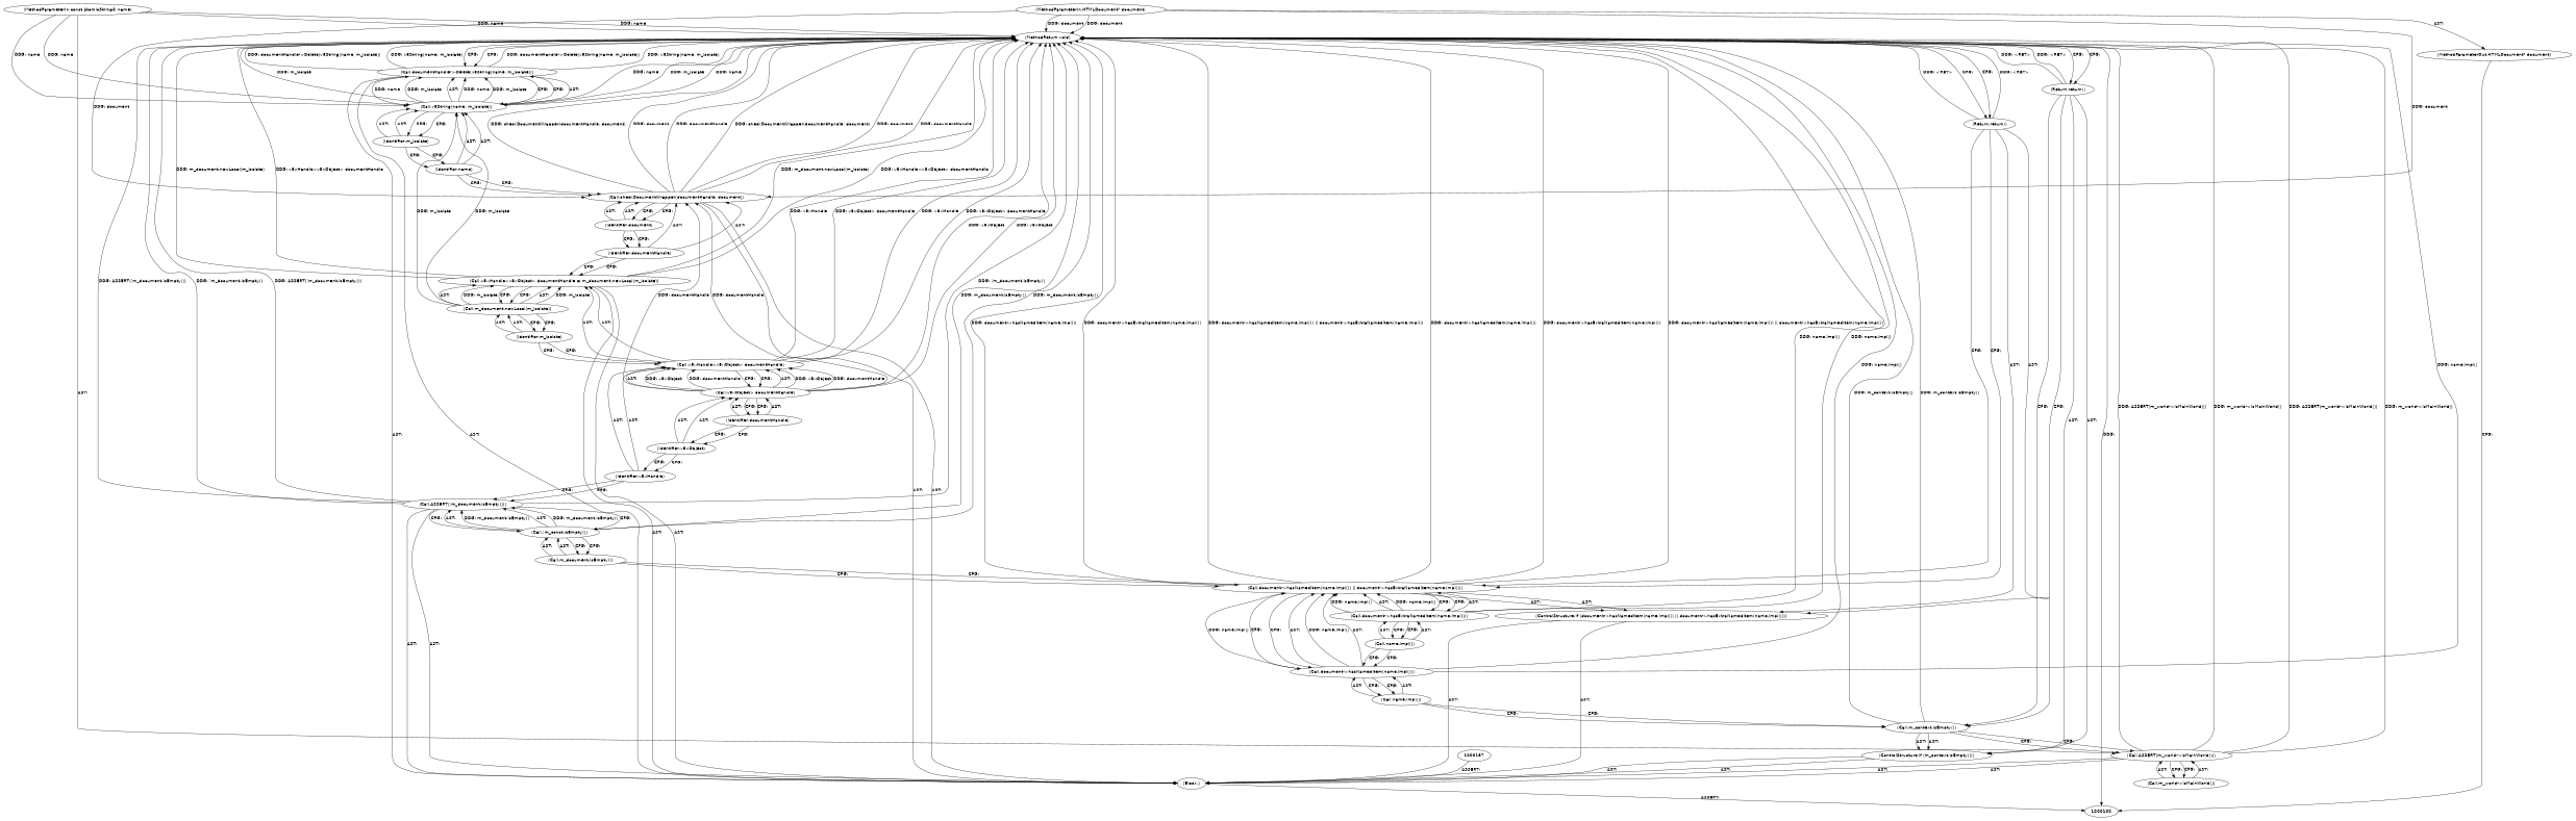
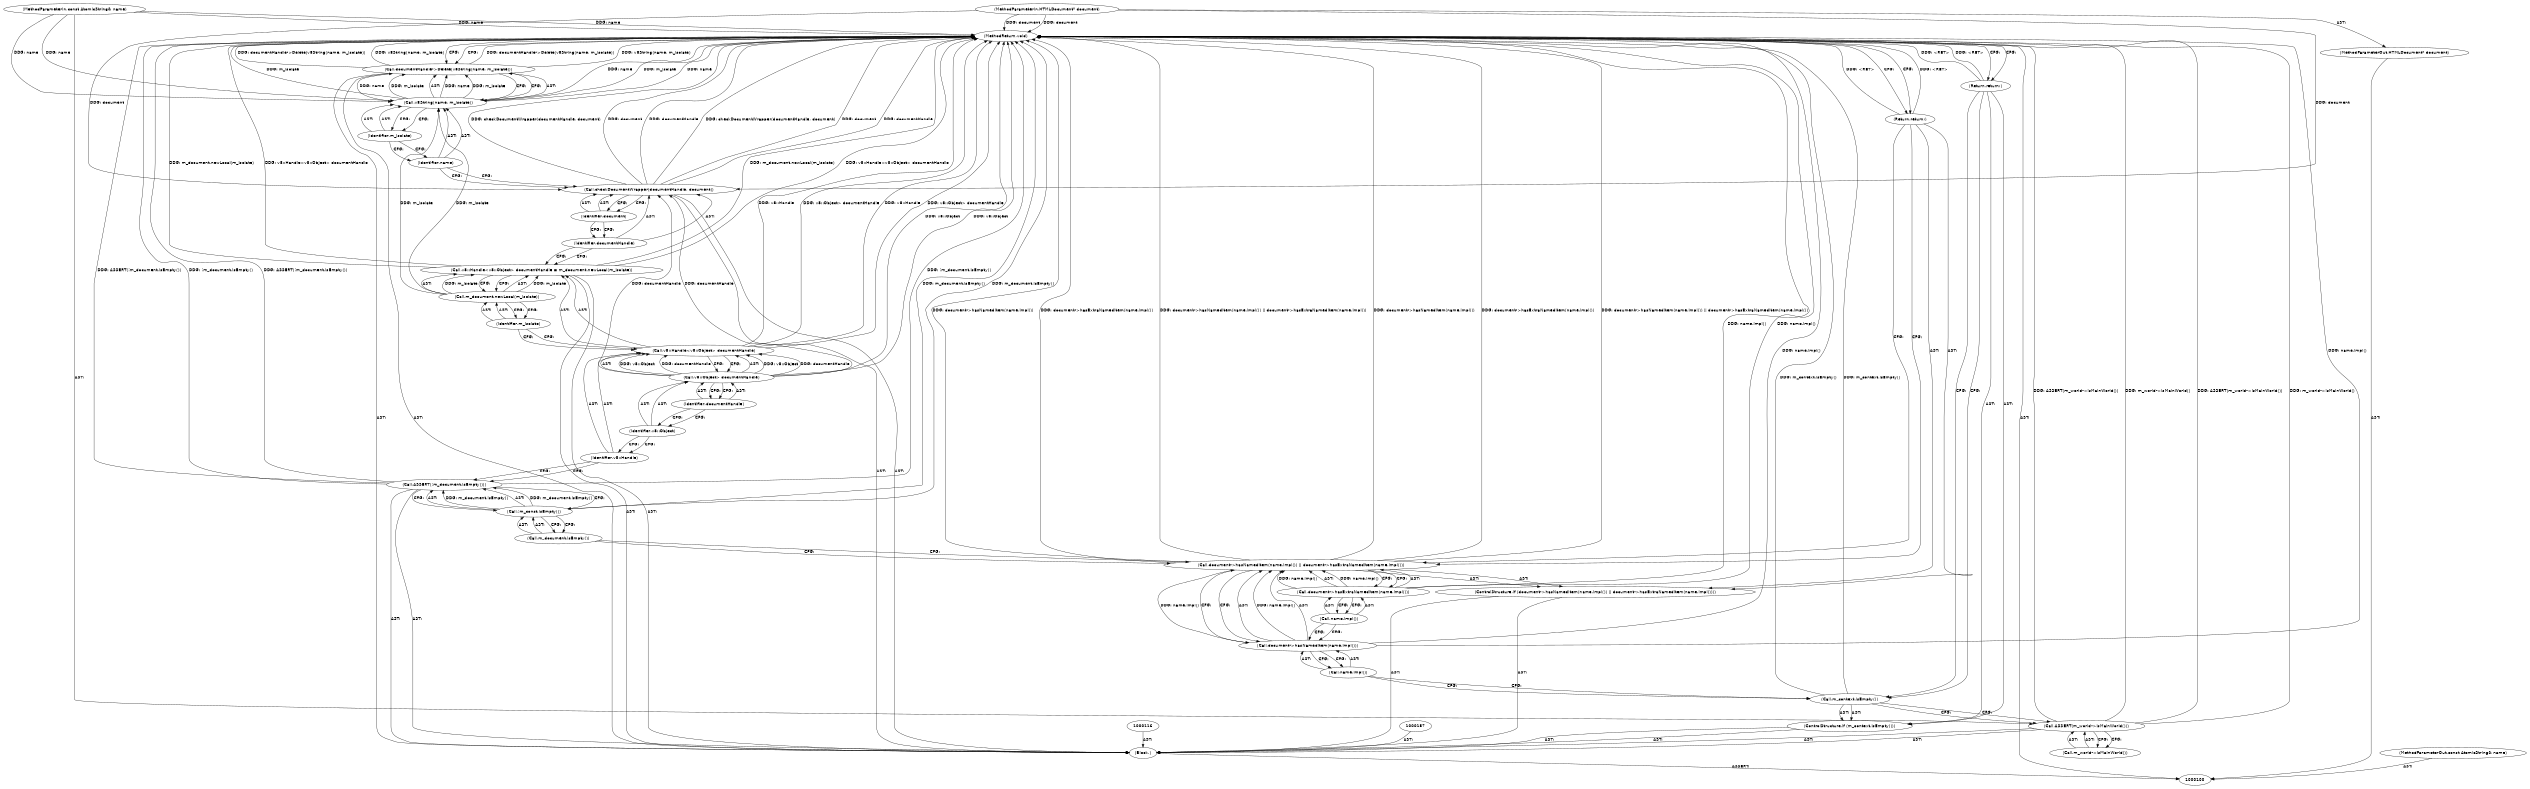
  digraph {
    fontname="DejaVu Sans"
    node [fontname="DejaVu Sans"]
    edge [fontname="DejaVu Sans"]
    n1 [label="(MethodReturn,void)"]
    n2 [label="(Call,documentHandle->Delete(v8String(name, m_isolate)))"]
    n3 [label="(Return,return;)"]
    n4 [label="(Return,return;)"]
    1000100
    n6 [label="(Call,v8String(name, m_isolate))"]
    n7 [label="(Block,)"]
    n8 [label="(ControlStructure,if (m_context.isEmpty()))"]
    n9 [label="(Call,m_context.isEmpty())"]
    n10 [label="(Call,document->hasNamedItem(name.impl()) || document->hasExtraNamedItem(name.impl()))"]
    n11 [label="(ControlStructure,if (document->hasNamedItem(name.impl()) || document->hasExtraNamedItem(name.impl())))"]
    n12 [label="(MethodParameterIn,HTMLDocument* document)"]
    n13 [label="(Call,checkDocumentWrapper(documentHandle, document))"]
    n14 [label="(MethodParameterOut,HTMLDocument* document)"]
    n15 [label="(Identifier,document)"]
    n16 [label="(MethodParameterIn,const AtomicString& name)"]
    n17 [label="(Call,ASSERT(m_world->isMainWorld()))"]
    n18 [label="(Identifier,m_isolate)"]
+   n19 [label="(MethodParameterOut,const AtomicString& name)"]
    n20 [label="(Call,!m_const.isEmpty())"]
    n21 [label="(Call,m_document.isEmpty())"]
    n22 [label="(Call,ASSERT(!m_document.isEmpty()))"]
    n23 [label="(Call,document->hasNamedItem(name.impl()))"]
    n24 [label="(Call,document->hasExtraNamedItem(name.impl()))"]
    n25 [label="(Call,v8::Object> documentHandle)"]
    n26 [label="(Identifier,documentHandle)"]
    n27 [label="(Call,v8::Handle<v8::Object> documentHandle)"]
    n28 [label="(Identifier,v8::Object)"]
    n29 [label="(Call,v8::Handle<v8::Object> documentHandle = m_document.newLocal(m_isolate))"]
    n30 [label="(Identifier,v8::Handle)"]
    n31 [label="(Call,m_document.newLocal(m_isolate))"]
    n32 [label="(Identifier,m_isolate)"]
    n33 [label="(Identifier,documentHandle)"]
    n34 [label="(Identifier,name)"]
    n35 [label="(Call,m_world->isMainWorld())"]
    n36 [label="(Call,name.impl())"]
    n37 [label="(Call,name.impl())"]
+   1000116
    n39 [label=1000157]
    n1 -> n2 [label="CFG: "]
    n1 -> n2 [label="CFG: "]
    n1 -> n3 [label="CFG: "]
    n1 -> n3 [label="CFG: "]
    n1 -> n4 [label="CFG: "]
    n1 -> n4 [label="CFG: "]
-   n1 -> 1000100 [label="DDG: "]
+   n1 -> 1000100 [label="AST: "]
    n2 -> n1 [label="DDG: documentHandle->Delete(v8String(name, m_isolate))"]
    n2 -> n1 [label="DDG: v8String(name, m_isolate)"]
    n2 -> n1 [label="DDG: documentHandle->Delete(v8String(name, m_isolate))"]
    n2 -> n1 [label="DDG: v8String(name, m_isolate)"]
    n2 -> n6 [label="CFG: "]
    n2 -> n6 [label="CFG: "]
    n2 -> n7 [label="AST: "]
    n2 -> n7 [label="AST: "]
    n3 -> n1 [label="DDG: <RET>"]
    n3 -> n1 [label="DDG: <RET>"]
    n3 -> n8 [label="AST: "]
    n3 -> n8 [label="AST: "]
    n3 -> n9 [label="CFG: "]
    n3 -> n9 [label="CFG: "]
    n4 -> n1 [label="DDG: <RET>"]
    n4 -> n1 [label="DDG: <RET>"]
    n4 -> n10 [label="CFG: "]
    n4 -> n10 [label="CFG: "]
    n4 -> n11 [label="AST: "]
    n4 -> n11 [label="AST: "]
    n6 -> n1 [label="DDG: name"]
    n6 -> n1 [label="DDG: m_isolate"]
    n6 -> n1 [label="DDG: name"]
    n6 -> n1 [label="DDG: m_isolate"]
    n6 -> n2 [label="AST: "]
    n6 -> n2 [label="DDG: name"]
    n6 -> n2 [label="DDG: m_isolate"]
    n6 -> n2 [label="AST: "]
    n6 -> n2 [label="DDG: name"]
    n6 -> n2 [label="DDG: m_isolate"]
    n6 -> n18 [label="CFG: "]
    n6 -> n18 [label="CFG: "]
    n7 -> 1000100 [label="ASSERT: "]
    n8 -> n7 [label="AST: "]
    n8 -> n7 [label="AST: "]
    n9 -> n1 [label="DDG: m_context.isEmpty()"]
    n9 -> n1 [label="DDG: m_context.isEmpty()"]
    n9 -> n8 [label="AST: "]
    n9 -> n8 [label="AST: "]
    n9 -> n17 [label="CFG: "]
    n9 -> n17 [label="CFG: "]
    n10 -> n1 [label="DDG: document->hasNamedItem(name.impl())"]
    n10 -> n1 [label="DDG: document->hasExtraNamedItem(name.impl())"]
    n10 -> n1 [label="DDG: document->hasNamedItem(name.impl()) || document->hasExtraNamedItem(name.impl())"]
    n10 -> n1 [label="DDG: document->hasNamedItem(name.impl())"]
    n10 -> n1 [label="DDG: document->hasExtraNamedItem(name.impl())"]
    n10 -> n1 [label="DDG: document->hasNamedItem(name.impl()) || document->hasExtraNamedItem(name.impl())"]
    n10 -> n11 [label="AST: "]
    n10 -> n11 [label="AST: "]
    n10 -> n23 [label="CFG: "]
    n10 -> n23 [label="CFG: "]
    n10 -> n24 [label="CFG: "]
    n10 -> n24 [label="CFG: "]
    n11 -> n7 [label="AST: "]
    n11 -> n7 [label="AST: "]
    n12 -> n1 [label="DDG: document"]
    n12 -> n1 [label="DDG: document"]
    n12 -> n13 [label="DDG: document"]
    n12 -> n13 [label="DDG: document"]
    n12 -> n14 [label="AST: "]
    n13 -> n1 [label="DDG: documentHandle"]
    n13 -> n1 [label="DDG: checkDocumentWrapper(documentHandle, document)"]
    n13 -> n1 [label="DDG: document"]
    n13 -> n1 [label="DDG: documentHandle"]
    n13 -> n1 [label="DDG: checkDocumentWrapper(documentHandle, document)"]
    n13 -> n1 [label="DDG: document"]
    n13 -> n7 [label="AST: "]
    n13 -> n7 [label="AST: "]
    n13 -> n15 [label="CFG: "]
    n13 -> n15 [label="CFG: "]
-   n14 -> 1000100 [label="CFG: "]
+   n14 -> 1000100 [label="AST: "]
    n15 -> n13 [label="AST: "]
    n15 -> n13 [label="AST: "]
    n15 -> n33 [label="CFG: "]
    n15 -> n33 [label="CFG: "]
    n16 -> n1 [label="DDG: name"]
    n16 -> n1 [label="DDG: name"]
    n16 -> n6 [label="DDG: name"]
    n16 -> n6 [label="DDG: name"]
    n16 -> n17 [label="AST: "]
    n17 -> n1 [label="DDG: ASSERT(m_world->isMainWorld())"]
    n17 -> n1 [label="DDG: m_world->isMainWorld()"]
    n17 -> n1 [label="DDG: ASSERT(m_world->isMainWorld())"]
    n17 -> n1 [label="DDG: m_world->isMainWorld()"]
    n17 -> n7 [label="AST: "]
    n17 -> n7 [label="AST: "]
    n17 -> n35 [label="CFG: "]
    n17 -> n35 [label="CFG: "]
    n18 -> n6 [label="AST: "]
    n18 -> n6 [label="AST: "]
    n18 -> n34 [label="CFG: "]
    n18 -> n34 [label="CFG: "]
+   n19 -> 1000100 [label="AST: "]
    n20 -> n1 [label="DDG: m_document.isEmpty()"]
    n20 -> n1 [label="DDG: m_document.isEmpty()"]
    n20 -> n21 [label="CFG: "]
    n20 -> n21 [label="CFG: "]
    n20 -> n22 [label="AST: "]
    n20 -> n22 [label="DDG: m_document.isEmpty()"]
    n20 -> n22 [label="AST: "]
    n20 -> n22 [label="DDG: m_document.isEmpty()"]
    n21 -> n10 [label="CFG: "]
    n21 -> n10 [label="CFG: "]
    n21 -> n20 [label="AST: "]
    n21 -> n20 [label="AST: "]
    n22 -> n1 [label="DDG: ASSERT(!m_document.isEmpty())"]
    n22 -> n1 [label="DDG: !m_document.isEmpty()"]
    n22 -> n1 [label="DDG: ASSERT(!m_document.isEmpty())"]
    n22 -> n1 [label="DDG: !m_document.isEmpty()"]
    n22 -> n7 [label="AST: "]
    n22 -> n7 [label="AST: "]
    n22 -> n20 [label="CFG: "]
    n22 -> n20 [label="CFG: "]
    n23 -> n1 [label="DDG: name.impl()"]
    n23 -> n1 [label="DDG: name.impl()"]
    n23 -> n10 [label="AST: "]
    n23 -> n10 [label="DDG: name.impl()"]
    n23 -> n10 [label="AST: "]
    n23 -> n10 [label="DDG: name.impl()"]
    n23 -> n36 [label="CFG: "]
    n23 -> n36 [label="CFG: "]
    n24 -> n1 [label="DDG: name.impl()"]
    n24 -> n1 [label="DDG: name.impl()"]
    n24 -> n10 [label="AST: "]
    n24 -> n10 [label="DDG: name.impl()"]
    n24 -> n10 [label="AST: "]
    n24 -> n10 [label="DDG: name.impl()"]
    n24 -> n37 [label="CFG: "]
    n24 -> n37 [label="CFG: "]
    n25 -> n1 [label="DDG: v8::Object"]
    n25 -> n1 [label="DDG: v8::Object"]
    n25 -> n13 [label="DDG: documentHandle"]
    n25 -> n13 [label="DDG: documentHandle"]
    n25 -> n26 [label="CFG: "]
    n25 -> n26 [label="CFG: "]
    n25 -> n27 [label="AST: "]
    n25 -> n27 [label="DDG: v8::Object"]
    n25 -> n27 [label="DDG: documentHandle"]
    n25 -> n27 [label="AST: "]
    n25 -> n27 [label="DDG: v8::Object"]
    n25 -> n27 [label="DDG: documentHandle"]
    n26 -> n25 [label="AST: "]
    n26 -> n25 [label="AST: "]
    n26 -> n28 [label="CFG: "]
    n26 -> n28 [label="CFG: "]
    n27 -> n1 [label="DDG: v8::Handle"]
    n27 -> n1 [label="DDG: v8::Object> documentHandle"]
    n27 -> n1 [label="DDG: v8::Handle"]
    n27 -> n1 [label="DDG: v8::Object> documentHandle"]
    n27 -> n25 [label="CFG: "]
    n27 -> n25 [label="CFG: "]
    n27 -> n29 [label="AST: "]
    n27 -> n29 [label="AST: "]
    n28 -> n25 [label="AST: "]
    n28 -> n25 [label="AST: "]
    n28 -> n30 [label="CFG: "]
    n28 -> n30 [label="CFG: "]
    n29 -> n1 [label="DDG: m_document.newLocal(m_isolate)"]
    n29 -> n1 [label="DDG: v8::Handle<v8::Object> documentHandle"]
    n29 -> n1 [label="DDG: m_document.newLocal(m_isolate)"]
    n29 -> n1 [label="DDG: v8::Handle<v8::Object> documentHandle"]
    n29 -> n7 [label="AST: "]
    n29 -> n7 [label="AST: "]
    n29 -> n31 [label="CFG: "]
    n29 -> n31 [label="CFG: "]
    n30 -> n22 [label="CFG: "]
    n30 -> n22 [label="CFG: "]
    n30 -> n27 [label="AST: "]
    n30 -> n27 [label="AST: "]
    n31 -> n6 [label="DDG: m_isolate"]
    n31 -> n6 [label="DDG: m_isolate"]
    n31 -> n29 [label="AST: "]
    n31 -> n29 [label="DDG: m_isolate"]
    n31 -> n29 [label="AST: "]
    n31 -> n29 [label="DDG: m_isolate"]
    n31 -> n32 [label="CFG: "]
    n31 -> n32 [label="CFG: "]
    n32 -> n27 [label="CFG: "]
    n32 -> n27 [label="CFG: "]
    n32 -> n31 [label="AST: "]
    n32 -> n31 [label="AST: "]
    n33 -> n13 [label="AST: "]
    n33 -> n13 [label="AST: "]
    n33 -> n29 [label="CFG: "]
    n33 -> n29 [label="CFG: "]
    n34 -> n6 [label="AST: "]
    n34 -> n6 [label="AST: "]
    n34 -> n13 [label="CFG: "]
    n34 -> n13 [label="CFG: "]
    n35 -> n17 [label="AST: "]
    n35 -> n17 [label="AST: "]
    n36 -> n9 [label="CFG: "]
    n36 -> n9 [label="CFG: "]
    n36 -> n23 [label="AST: "]
    n36 -> n23 [label="AST: "]
    n37 -> n23 [label="CFG: "]
    n37 -> n23 [label="CFG: "]
    n37 -> n24 [label="AST: "]
    n37 -> n24 [label="AST: "]
-   n39 -> n7 [label="ASSERT: "]
+   1000116 -> n7 [label="AST: "]
+   n39 -> n7 [label="AST: "]
  }
